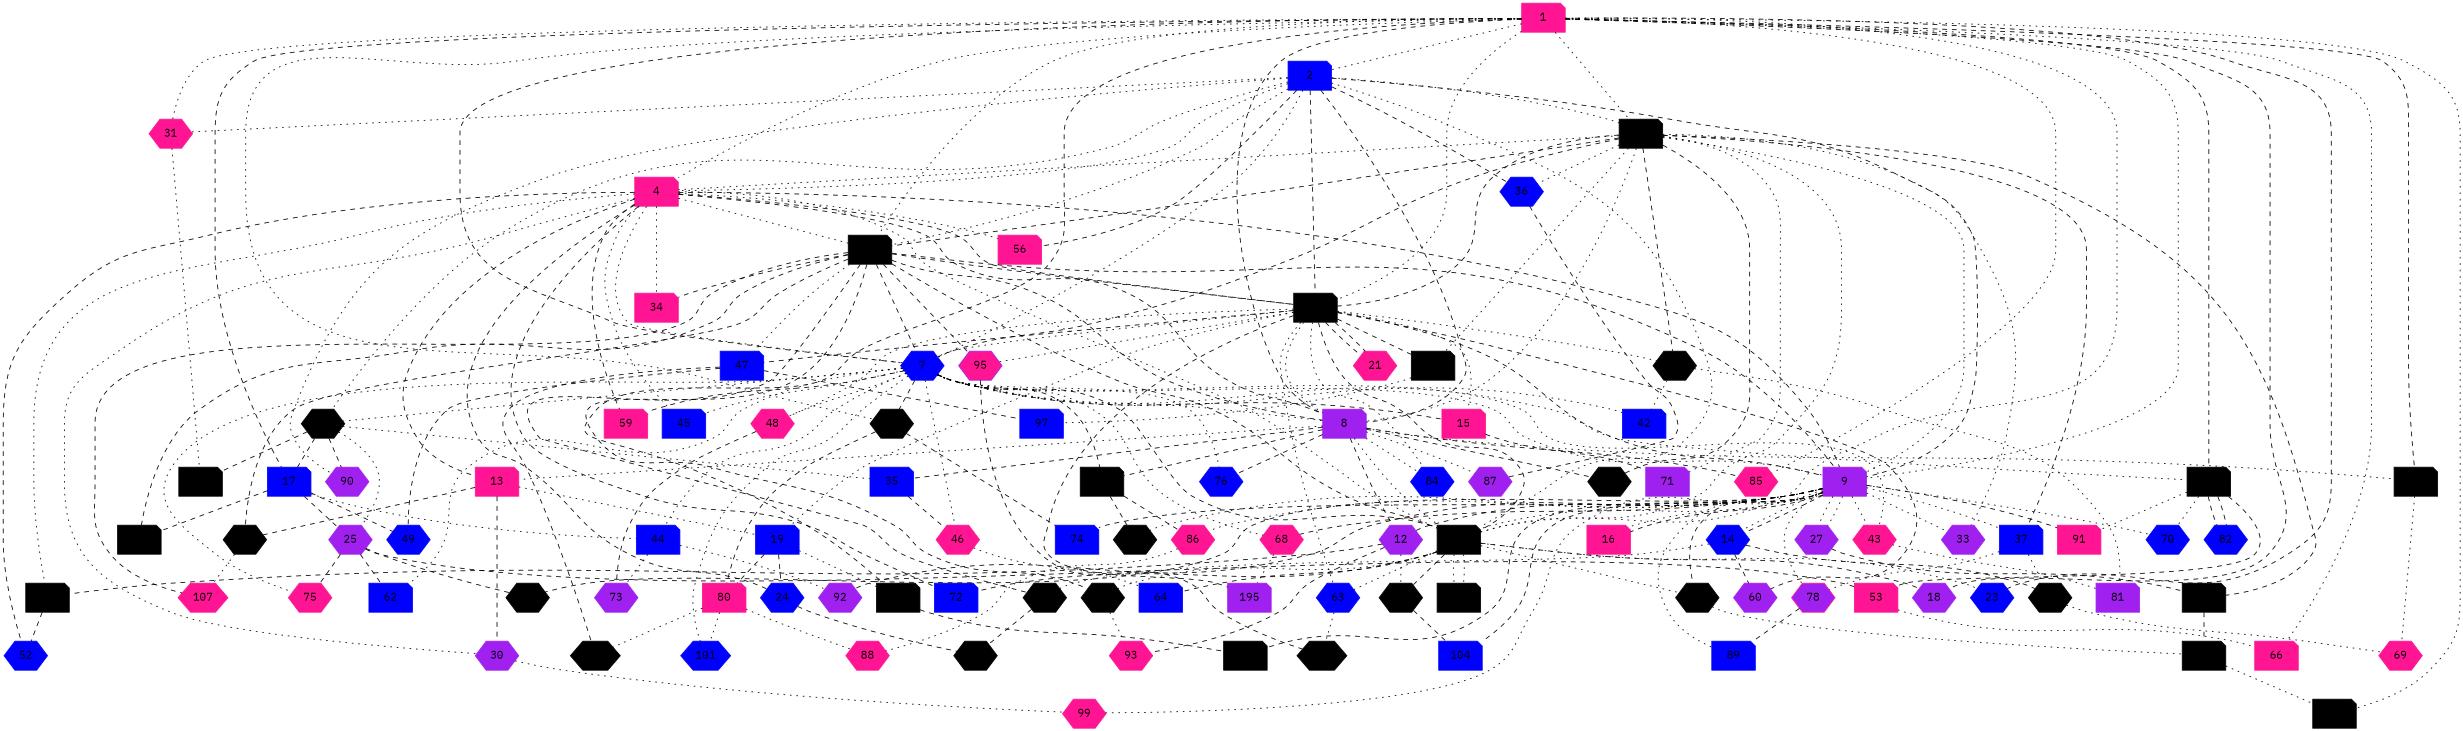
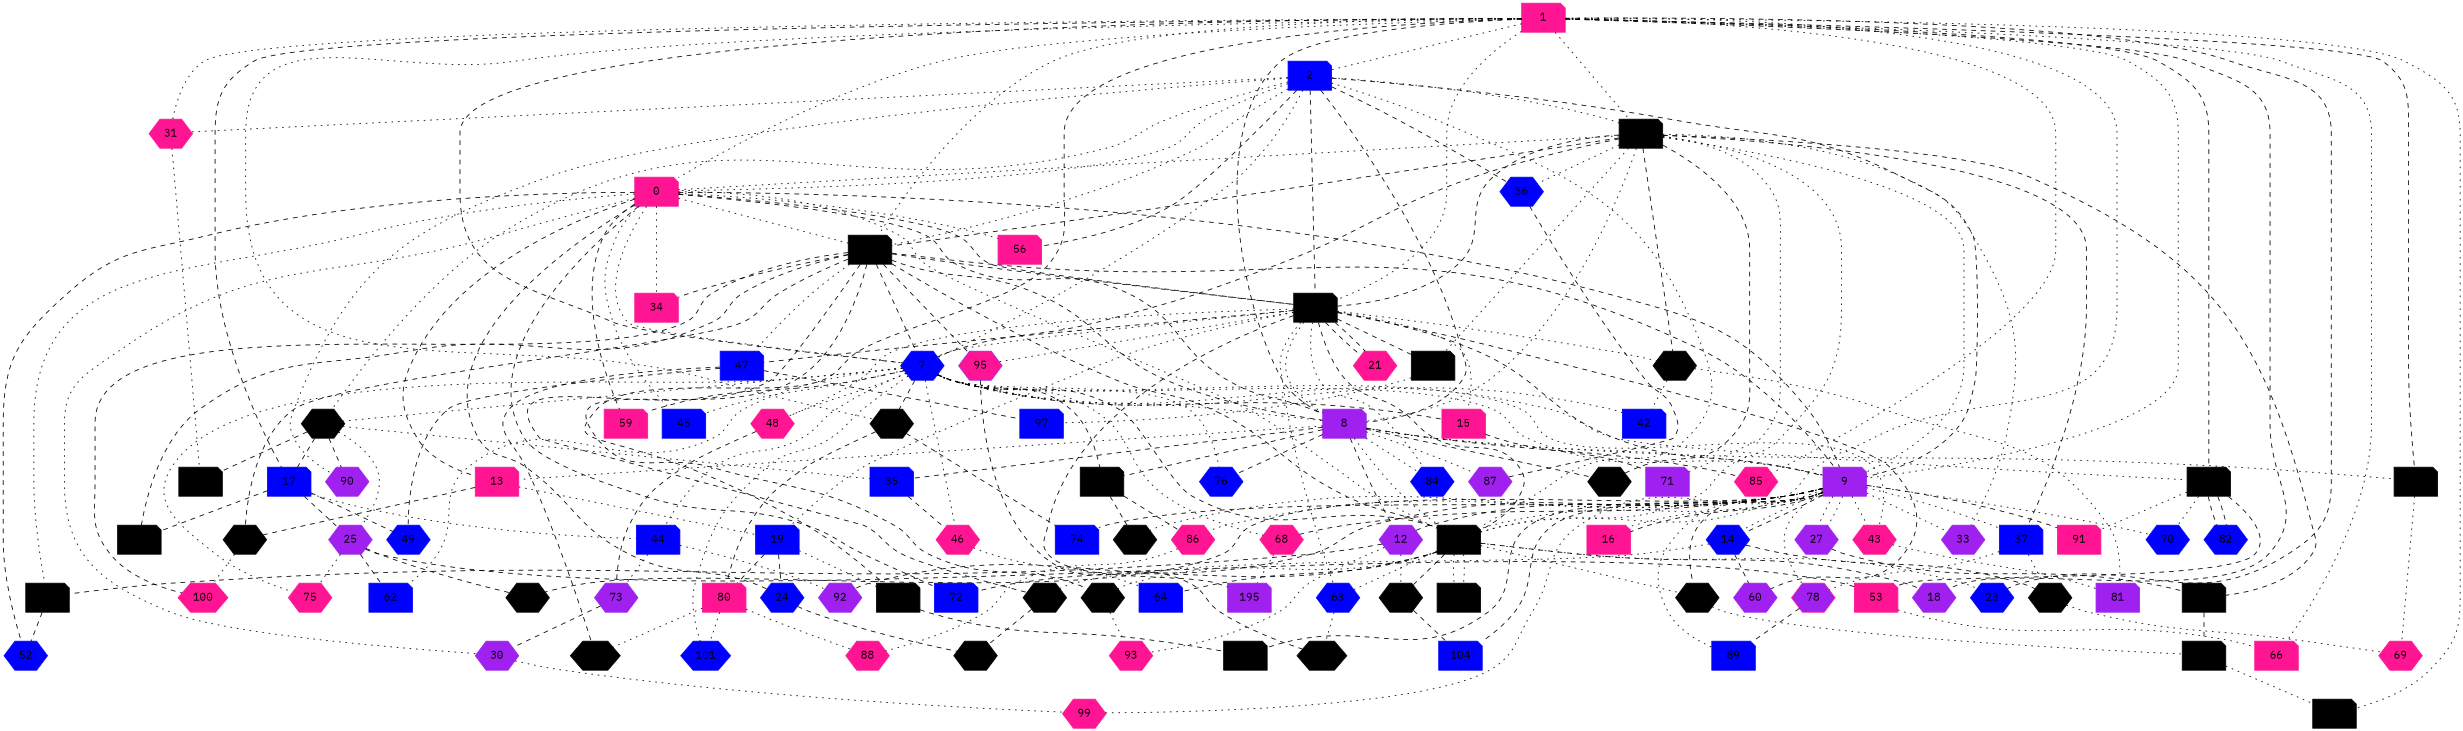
  graph {
    fontname="IBM Plex Mono"
    node [color=black fontname="IBM Plex Mono" shape=hexagon style=filled]
    edge [fontname="IBM Plex Mono" style=dotted]
    1 [color=deeppink shape=note]
    2 [color=blue shape=note]
    3 [shape=note]
-   4 [color=deeppink shape=note]
+   4 [color=deeppink shape=note label=0]
    5 [shape=note]
    6 [shape=note]
    7 [color=blue]
    8 [color=purple shape=note]
    9 [color=purple shape=note]
    10 [shape=note]
    17 [color=blue shape=note]
    18 [color=purple]
    23 [color=blue]
    28 [shape=note]
    31 [color=deeppink]
    32 [shape=note]
    50 [shape=note]
    61
    66 [color=deeppink shape=note]
    85 [color=deeppink]
    98 [shape=note]
    11
    36 [color=blue]
    56 [color=deeppink shape=note]
    90 [color=purple]
    20
    22 [shape=note]
    33 [color=purple]
    37 [color=blue shape=note]
    40
    51 [shape=note]
    71 [color=purple shape=note]
    13 [color=deeppink shape=note]
    24 [color=blue]
    30 [color=purple]
    34 [color=deeppink shape=note]
    39 [shape=note]
    45 [color=blue shape=note]
    52 [color=blue]
    59 [color=deeppink shape=note]
    72 [color=blue shape=note]
    26
    38
    47 [color=blue shape=note]
    57
    77 [shape=note]
    95 [color=purple fillcolor=deeppink]
-   100 [color=deeppink label=107]
+   100 [color=deeppink]
    15 [color=deeppink shape=note]
    19 [color=blue shape=note]
    21 [color=deeppink]
    48 [color=deeppink]
    60 [color=purple]
    63 [color=blue]
    84 [color=blue]
    n56 [color=purple label=195 shape=note]
    42 [color=blue shape=note]
    43 [color=deeppink]
    44 [color=blue shape=note]
    46 [color=deeppink]
    62 [color=blue shape=note]
    67 [shape=note]
    68 [color=deeppink]
    75 [color=deeppink]
    76 [color=blue]
    101 [color=blue]
    12 [color=purple]
    35 [color=blue shape=note]
    87 [color=purple]
    14 [color=blue]
    16 [color=deeppink shape=note]
    27 [color=purple]
    29 [shape=note]
    65
    70 [color=blue]
    74 [color=blue shape=note]
    78 [color=deeppink fillcolor=purple]
    79
    83
    86 [color=deeppink]
    89 [color=blue shape=note]
    91 [color=deeppink shape=note]
    92 [color=purple]
    99 [color=deeppink]
    104 [color=blue shape=note]
    41
    54 [shape=note]
    64 [color=blue shape=note]
    25 [color=purple]
    49 [color=blue]
    96 [shape=note]
    53 [color=deeppink shape=note]
    82 [color=blue]
    69 [color=deeppink]
    80 [color=deeppink shape=note]
    81 [color=purple shape=note]
    97 [color=blue shape=note]
    55
    94 [shape=note]
    58
    93 [color=deeppink]
    103
    102
    73 [color=purple]
    88 [color=deeppink]
    1 -- 2
    1 -- 3
    1 -- 4
    1 -- 5
    1 -- 6
    1 -- 7 [style=dashed]
    1 -- 8 [style=dashed]
    1 -- 9
    1 -- 10
    1 -- 17 [style=dashed]
    1 -- 18 [style=dashed]
    1 -- 23 [style=dashed]
    1 -- 28 [style=dashed]
    1 -- 31
    1 -- 32 [style=dashed]
    1 -- 50 [style=dashed]
    1 -- 61
    1 -- 66
    1 -- 85
    1 -- 98
    2 -- 3
    2 -- 4
    2 -- 5
    2 -- 6 [style=dashed]
    2 -- 7
    2 -- 8 [style=dashed]
    2 -- 9 [style=dashed]
    2 -- 10
    2 -- 31
    2 -- 11
    2 -- 36 [style=dashed]
    2 -- 56 [style=dashed]
    2 -- 90
    3 -- 4
    3 -- 5 [style=dashed]
    3 -- 6 [style=dashed]
    3 -- 7 [style=dashed]
    3 -- 8
    3 -- 9
    3 -- 10
    3 -- 36
    3 -- 20 [style=dashed]
    3 -- 22
    3 -- 33
    3 -- 37 [style=dashed]
    3 -- 40 [style=dashed]
    3 -- 51 [style=dashed]
    3 -- 71
    4 -- 5
    4 -- 6 [style=dashed]
    4 -- 7
    4 -- 8 [style=dashed]
    4 -- 9 [style=dashed]
    4 -- 10
    4 -- 56
    4 -- 13 [style=dashed]
    4 -- 24 [style=dashed]
    4 -- 30
    4 -- 34
    4 -- 39
    4 -- 45
    4 -- 52 [style=dashed]
    4 -- 59 [style=dashed]
    4 -- 72 [style=dashed]
    5 -- 6 [style=dashed]
    5 -- 7 [style=dashed]
    5 -- 8 [style=dashed]
    5 -- 9 [style=dashed]
    5 -- 10 [style=dashed]
    5 -- 34 [style=dashed]
    5 -- 26 [style=dashed]
    5 -- 38 [style=dashed]
    5 -- 47
    5 -- 57 [style=dashed]
    5 -- 77 [style=dashed]
    5 -- 95 [style=dashed]
    5 -- 100 [style=dashed]
    6 -- 7
    6 -- 8
    6 -- 9 [style=dashed]
    6 -- 10 [style=dashed]
    6 -- 20
    6 -- 22 [style=dashed]
    6 -- 47 [style=dashed]
    6 -- 95
    6 -- 15
    6 -- 19
    6 -- 21 [style=dashed]
    6 -- 21 [style=dashed]
    6 -- 48
    6 -- 60 [style=dashed]
    6 -- 63
    6 -- 84
    6 -- n56 [style=dashed]
    7 -- 8
    7 -- 9
    7 -- 10 [style=dashed]
    7 -- 32
    7 -- 61 [style=dashed]
    7 -- 11
    7 -- 45
    7 -- 59 [style=dashed]
    7 -- 15 [style=dashed]
    7 -- 48
    7 -- 42
    7 -- 43
    7 -- 44
    7 -- 46
    7 -- 62
    7 -- 67 [style=dashed]
    7 -- 68
    7 -- 75
    7 -- 76
    7 -- 101
+   8 -- 9
    8 -- 10
    8 -- 50
    8 -- 85 [style=dashed]
    8 -- 40 [style=dashed]
    8 -- 13
    8 -- 84
    8 -- 67 [style=dashed]
    8 -- 76 [style=dashed]
    8 -- 12 [style=dashed]
    8 -- 35 [style=dashed]
    8 -- 87
    9 -- 10
    9 -- 33
    9 -- 37
    9 -- 43
    9 -- 68 [style=dashed]
    9 -- 12 [style=dashed]
    9 -- 14
    9 -- 14 [style=dashed]
    9 -- 16
    9 -- 16 [style=dashed]
    9 -- 27
    9 -- 27
    9 -- 29 [style=dashed]
    9 -- 65 [style=dashed]
    9 -- 70
    9 -- 74 [style=dashed]
    9 -- 78
    9 -- 79 [style=dashed]
    9 -- 83
    9 -- 86
    9 -- 89
    9 -- 91 [style=dashed]
    9 -- 92 [style=dashed]
    9 -- 99
    9 -- 104 [style=dashed]
    10 -- 18 [style=dashed]
    10 -- 23
    10 -- 72 [style=dashed]
    10 -- 38
    10 -- 63
    10 -- 65
    10 -- 41 [style=dashed]
    10 -- 54
    10 -- 54
    10 -- 64 [style=dashed]
    17 -- 77 [style=dashed]
    17 -- 44
    17 -- 25 [style=dashed]
    17 -- 49 [style=dashed]
    28 -- 29 [style=dashed]
    31 -- 96
    32 -- 70
    32 -- 91
    32 -- 53 [style=dashed]
    32 -- 82 [style=dashed]
    32 -- 82 [style=dashed]
    50 -- 69
    61 -- 74 [style=dashed]
    61 -- 80 [style=dashed]
    11 -- 17 [style=dashed]
    11 -- 90 [style=dashed]
    11 -- 35
    11 -- 25
    11 -- 96 [style=dashed]
    36 -- 87 [style=dashed]
    20 -- 42
    20 -- 81
    22 -- 97
    37 -- 78
    37 -- 55
    51 -- 94 [style=dashed]
-   13 -- 30 [style=dashed]
+   73 -- 30 [style=dashed]
    13 -- 57 [style=dashed]
    13 -- 19
    24 -- 58 [style=dashed]
    30 -- 99
    39 -- 52 [style=dashed]
    26 -- 58 [style=dashed]
    38 -- 93
    47 -- 49 [style=dashed]
    47 -- 97 [style=dashed]
    47 -- 103 [style=dashed]
    57 -- 100
    95 -- 102 [style=dashed]
    15 -- 71 [style=dashed]
    19 -- 28
    19 -- 24 [style=dashed]
    19 -- 80 [style=dashed]
    48 -- 73 [style=dashed]
    63 -- 102
    43 -- 81
    44 -- 92
    44 -- 73
    46 -- 64
    67 -- 83 [style=dashed]
    67 -- 86 [style=dashed]
    68 -- n56
    12 -- 39 [style=dashed]
    12 -- 41
-   12 -- 93 [style=dashed]
+   12 -- 93
    35 -- 46 [style=dashed]
    14 -- 26
    14 -- 60 [style=dashed]
    14 -- 55 [style=dashed]
    27 -- 51 [style=dashed]
    65 -- 94
    78 -- 89 [style=dashed]
    86 -- 88
    41 -- 104 [style=dashed]
    25 -- 62 [style=dashed]
-   25 -- 75 [style=dashed]
+   25 -- 75
    25 -- 79 [style=dashed]
    25 -- 53 [style=dashed]
    53 -- 66
    80 -- 101
    80 -- 103
    80 -- 88
    55 -- 69
    94 -- 98
  }
